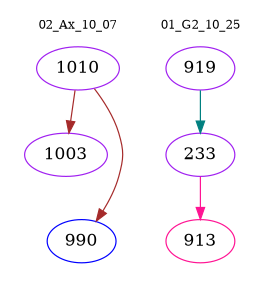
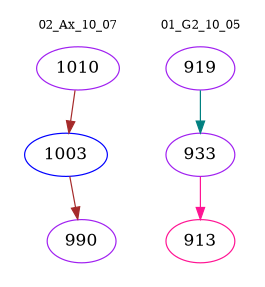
  digraph {
    node [color=purple]
    edge [color=brown]
    n1 [label=1010]
-   n2 [label=1003]
-   n3 [color=blue label=990]
+   n2 [color=blue label=1003]
+   n3 [label=990]
    n4 [label=919]
-   n5 [label=233]
+   n5 [label=933]
    n6 [color=deeppink label=913]
    subgraph cluster_1 {
      color=white
      fontsize=10
      label="02_Ax_10_07"
      n1
      n2
      n3
    }
    subgraph cluster_2 {
      color=white
      fontsize=10
-     label="01_G2_10_25"
+     label="01_G2_10_05"
      n4
      n5
      n6
    }
    n1 -> n2
-   n1 -> n3
+   n2 -> n3
    n4 -> n5 [color=teal]
    n5 -> n6 [color=deeppink]
  }
